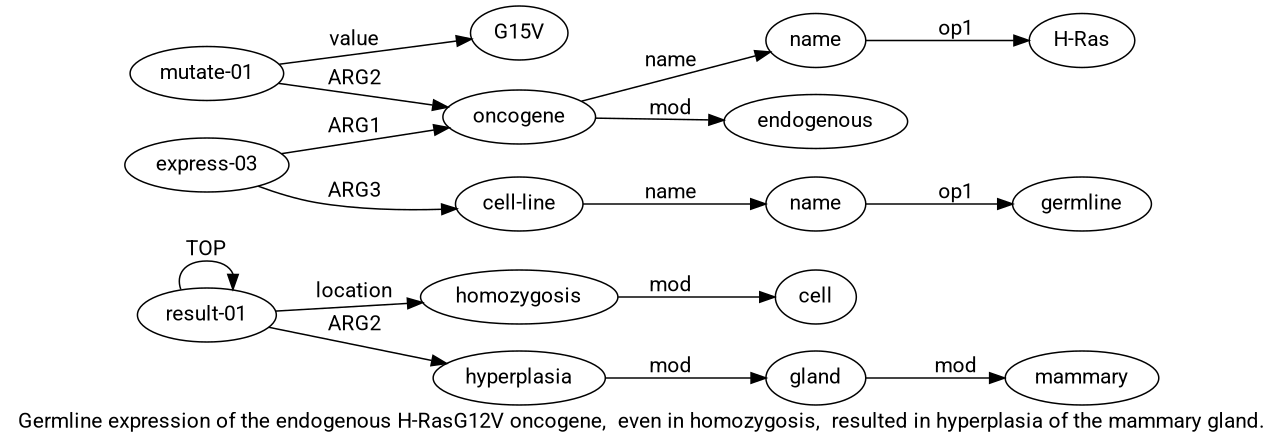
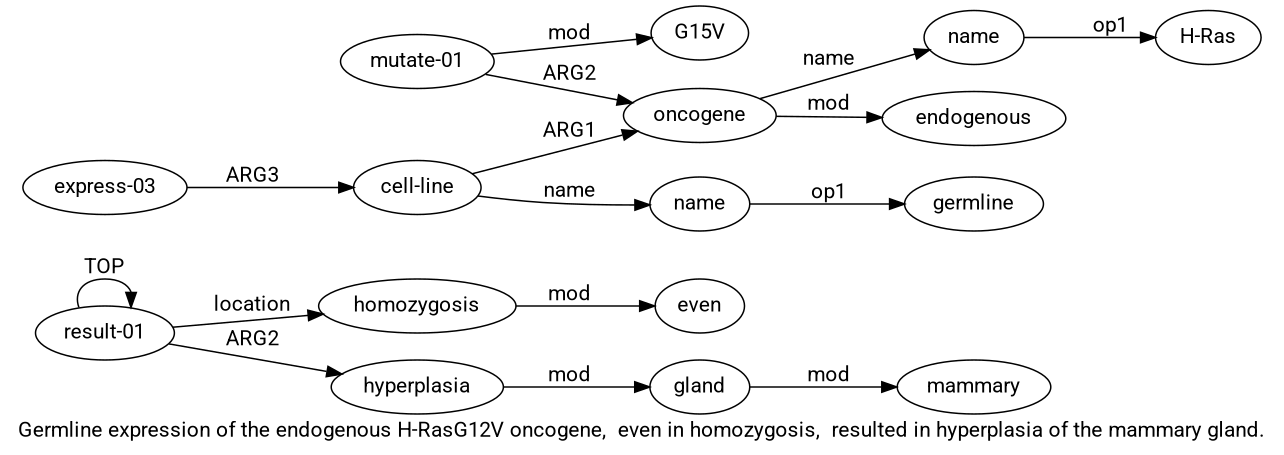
  digraph {
    fontname=Roboto
    label="Germline expression of the endogenous H-RasG12V oncogene,  even in homozygosis,  resulted in hyperplasia of the mammary gland."
    rankdir=LR
    node [color=black fontname=Roboto gold_ind=-1 gold_label=name test_ind=-1 test_label=name]
    edge [color=black fontname=Roboto gold_label=mod test_label=mod]
    n1 [gold_ind=11 gold_label=homozygosis label=homozygosis test_ind=11 test_label=homozygosis]
-   n2 [gold_ind=12 gold_label=even label=cell test_ind=12 test_label=even]
+   n2 [gold_ind=12 gold_label=even label=even test_ind=12 test_label=even]
    n3 [gold_ind=10 gold_label=mammary label=mammary test_ind=10 test_label=mammary]
    n4 [gold_label=G12V label=G15V test_label=G12V]
    n5 [gold_label="H-Ras" label="H-Ras" test_label="H-Ras"]
    n6 [gold_label=germline label=germline test_label=germline]
    n7 [gold_ind=1 gold_label="express-03" label="express-03" test_ind=1 test_label="express-03"]
    n8 [gold_ind=2 gold_label=oncogene label=oncogene test_ind=2 test_label=oncogene]
    n9 [gold_ind=6 gold_label="cell-line" label="cell-line" test_ind=6 test_label="cell-line"]
    n10 [gold_ind=3 label=name test_ind=3]
    n11 [gold_ind=5 gold_label=endogenous label=endogenous test_ind=5 test_label=endogenous]
    n12 [gold_ind=7 label=name test_ind=7]
    n13 [gold_ind=0 gold_label="result-01" label="result-01" test_ind=0 test_label="result-01"]
    n14 [gold_ind=8 gold_label=hyperplasia label=hyperplasia test_ind=8 test_label=hyperplasia]
    n15 [gold_ind=9 gold_label=gland label=gland test_ind=9 test_label=gland]
    n16 [gold_ind=4 gold_label="mutate-01" label="mutate-01" test_ind=4 test_label="mutate-01"]
    n1 -> n2 [label=mod]
-   n7 -> n8 [gold_label=ARG1 label=ARG1 test_label=ARG1]
+   n9 -> n8 [gold_label=ARG1 label=ARG1 test_label=ARG1]
    n7 -> n9 [gold_label=ARG3 label=ARG3 test_label=ARG3]
    n8 -> n10 [gold_label=name label=name test_label=name]
    n8 -> n11 [label=mod]
    n9 -> n12 [gold_label=name label=name test_label=name]
    n10 -> n5 [gold_label=op1 label=op1 test_label=op1]
    n12 -> n6 [gold_label=op1 label=op1 test_label=op1]
    n13 -> n1 [gold_label=location label=location test_label=location]
    n13 -> n13 [gold_label=TOP label=TOP test_label=TOP]
    n13 -> n14 [gold_label=ARG2 label=ARG2 test_label=ARG2]
    n14 -> n15 [label=mod]
    n15 -> n3 [label=mod]
-   n16 -> n4 [gold_label=value label=value test_label=value]
+   n16 -> n4 [gold_label=value label=mod test_label=value]
    n16 -> n8 [gold_label=ARG2 label=ARG2 test_label=ARG2]
  }
